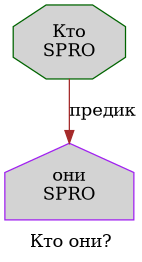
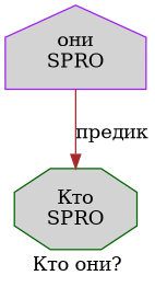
  digraph {
    label="Кто они?"
    node [fillcolor=lightgray penwidth=1 style=filled]
    n1 [label="Кто\nSPRO" shape=octagon color=darkgreen]
    n2 [label="они\nSPRO" shape=house color=purple]
-   n1 -> n2 [label="предик" color=brown]
+   n2 -> n1 [label="предик" color=brown]
  }
